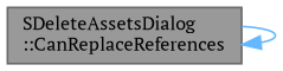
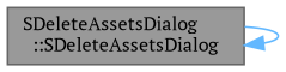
  digraph {
    rankdir=TB
    fontname="PT Serif"
-   n1 [color=gray40 fillcolor=grey60 fontcolor=black fontname="PT Serif" fontsize=10 height=0.2 label="SDeleteAssetsDialog\l::CanReplaceReferences" shape=box style=filled width=0.4]
+   n1 [color=gray40 fillcolor=grey60 fontcolor=black fontname="PT Serif" fontsize=10 height=0.2 label="SDeleteAssetsDialog\l::SDeleteAssetsDialog" shape=box style=filled width=0.4]
    n1 -> n1 [color=steelblue1 fontname="PT Serif" fontsize=10 labelfontname=Helvetica labelfontsize=10 style=solid]
  }
